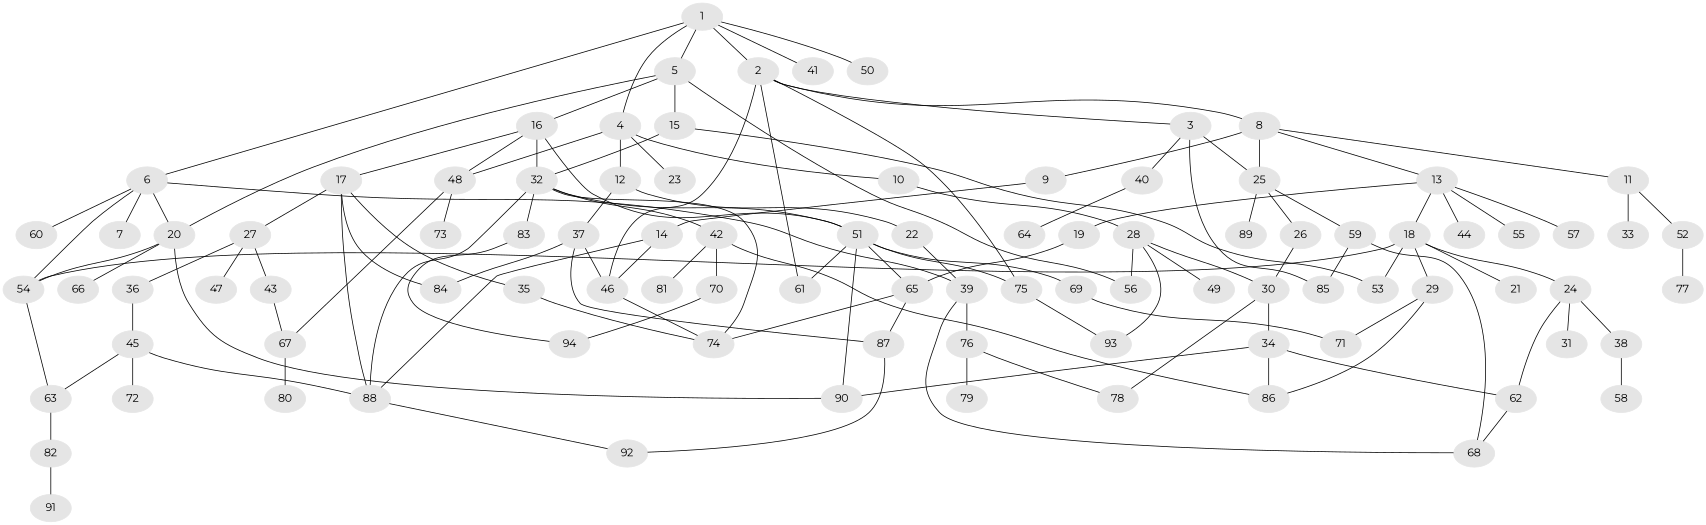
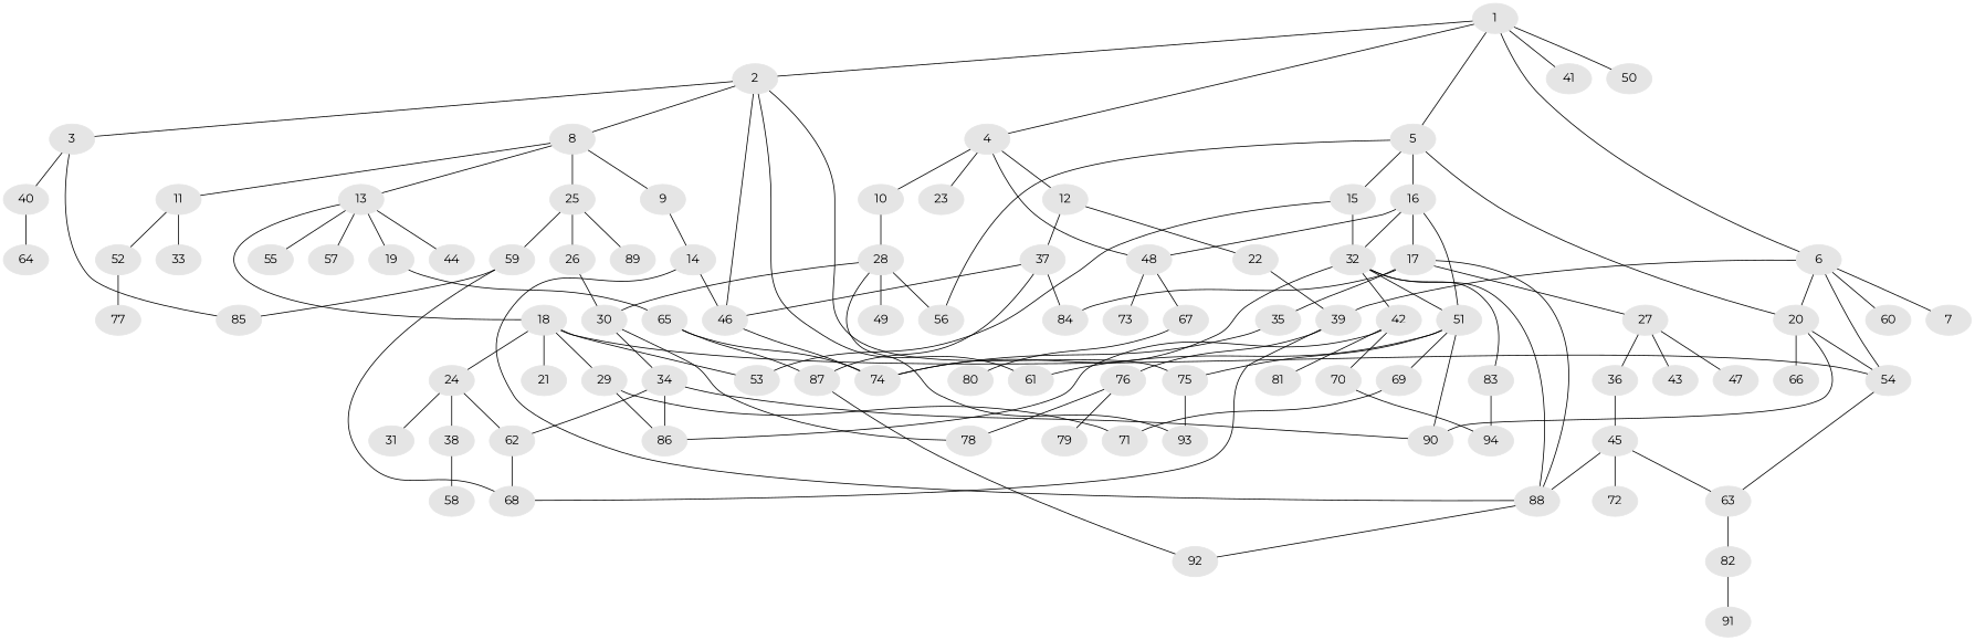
  graph {
    fontname=Montserrat
    node [color=gray90 fontname=Montserrat style=filled]
    edge [fontname=Montserrat]
    1
    2
    4
    5
    6
    41
    50
    3
    8
    46
    61
    75
    10
    12
    23
    48
    15
    16
    20
    56
    7
    39
    60
    54
    25
    40
    85
    9
    11
    13
    74
    93
    26
    59
    89
    64
    28
    22
    37
    67
    73
    32
    53
    17
    51
    66
    90
    27
    36
    43
    47
    68
    76
    14
    33
    52
    18
    19
    44
    55
    57
    88
    30
    49
    77
    84
    87
    21
    24
    29
    65
    92
    42
    83
    35
    69
    31
    38
    62
    71
    86
    63
    58
    34
    78
    45
    70
    81
    94
    72
    79
    80
    82
    91
    1 -- 2
    1 -- 4
    1 -- 5
    1 -- 6
    1 -- 41
    1 -- 50
    2 -- 3
    2 -- 8
    2 -- 46
    2 -- 61
    2 -- 75
    4 -- 10
    4 -- 12
    4 -- 23
    4 -- 48
    5 -- 15
    5 -- 16
    5 -- 20
    5 -- 56
    6 -- 20
    6 -- 7
    6 -- 39
    6 -- 60
    6 -- 54
-   3 -- 25
    3 -- 40
    3 -- 85
    8 -- 25
    8 -- 9
    8 -- 11
    8 -- 13
    46 -- 74
    75 -- 93
    10 -- 28
    12 -- 22
    12 -- 37
    48 -- 67
    48 -- 73
    15 -- 32
    15 -- 53
    16 -- 48
    16 -- 32
    16 -- 17
    16 -- 51
    20 -- 54
    20 -- 66
    20 -- 90
    39 -- 68
    39 -- 76
    54 -- 63
    25 -- 26
    25 -- 59
    25 -- 89
    40 -- 64
    9 -- 14
    11 -- 33
    11 -- 52
    13 -- 18
    13 -- 19
    13 -- 44
    13 -- 55
    13 -- 57
    26 -- 30
    59 -- 85
    59 -- 68
    28 -- 56
    28 -- 93
    28 -- 30
    28 -- 49
    22 -- 39
    37 -- 46
    37 -- 84
    37 -- 87
    67 -- 80
    32 -- 74
    32 -- 51
    32 -- 88
    32 -- 42
    32 -- 83
    17 -- 27
    17 -- 88
    17 -- 84
    17 -- 35
    51 -- 61
    51 -- 75
    51 -- 90
-   51 -- 65
    51 -- 69
    27 -- 36
    27 -- 43
    27 -- 47
    36 -- 45
-   43 -- 67
    76 -- 78
    76 -- 79
    14 -- 46
    14 -- 88
    52 -- 77
    18 -- 54
    18 -- 53
    18 -- 21
    18 -- 24
    18 -- 29
    19 -- 65
    88 -- 92
    30 -- 34
    30 -- 78
    87 -- 92
    24 -- 31
    24 -- 38
    24 -- 62
    29 -- 71
    29 -- 86
    65 -- 74
    65 -- 87
    42 -- 86
    42 -- 70
    42 -- 81
    83 -- 94
    35 -- 74
    69 -- 71
    38 -- 58
    62 -- 68
    63 -- 82
    34 -- 90
    34 -- 62
    34 -- 86
    45 -- 88
    45 -- 63
    45 -- 72
    70 -- 94
    82 -- 91
  }
